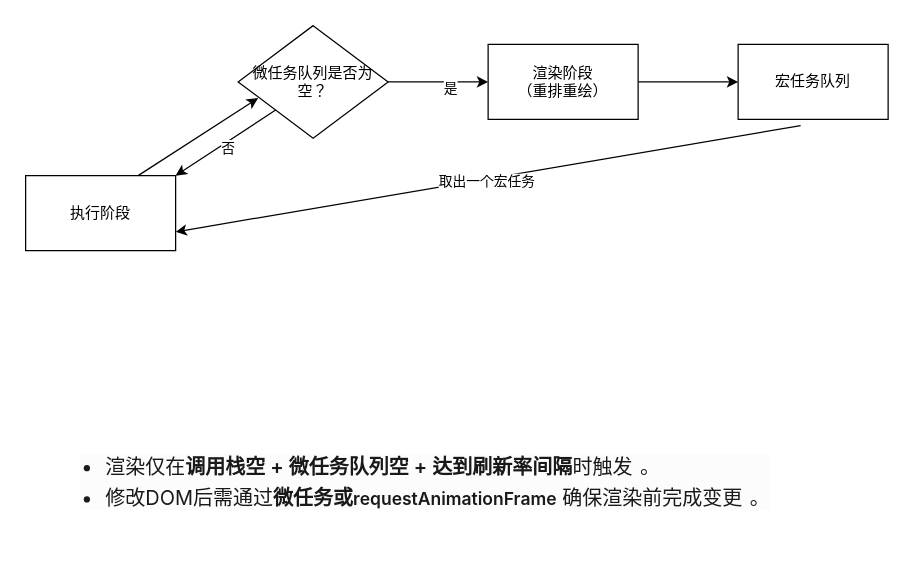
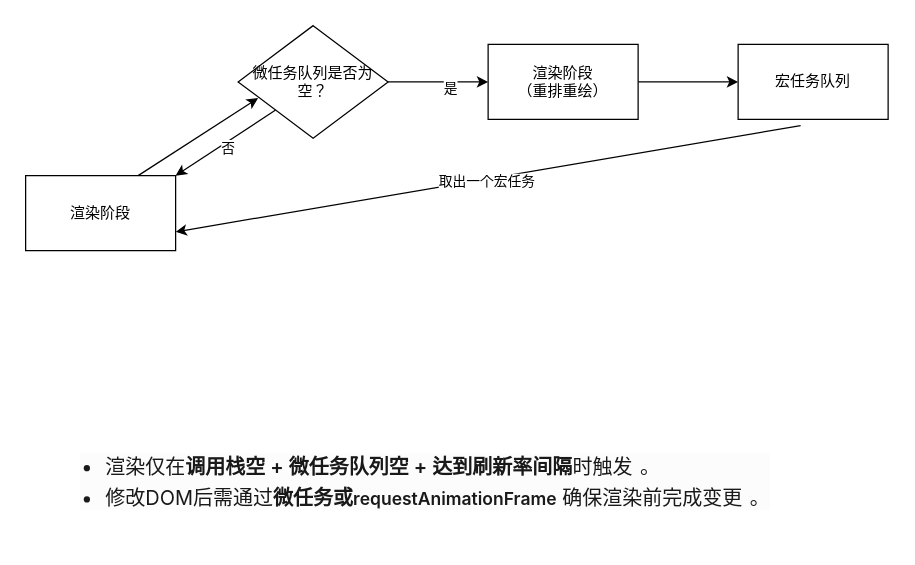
  <mxCell id="0" />
  <mxCell id="1" parent="0" />
- <mxCell id="2" value="执行阶段" style="rounded=0;whiteSpace=wrap;html=1;" vertex="1" parent="1"><mxGeometry x="20" y="140" width="120" height="60" as="geometry" /></mxCell>
+ <mxCell id="2" value="渲染阶段" style="rounded=0;whiteSpace=wrap;html=1;" vertex="1" parent="1"><mxGeometry x="20" y="140" width="120" height="60" as="geometry" /></mxCell>
  <mxCell id="3" value="" style="edgeStyle=none;html=1;" edge="1" parent="1" source="5" target="10"><mxGeometry relative="1" as="geometry" /></mxCell>
  <mxCell id="4" value="是" style="edgeLabel;html=1;align=center;verticalAlign=middle;resizable=0;points=[];" vertex="1" connectable="0" parent="3"><mxGeometry x="0.218" y="-4" relative="1" as="geometry"><mxPoint as="offset" /></mxGeometry></mxCell>
  <mxCell id="5" value="微任务队列是否为空？" style="rhombus;whiteSpace=wrap;html=1;" vertex="1" parent="1"><mxGeometry x="190" y="20" width="120" height="90" as="geometry" /></mxCell>
  <mxCell id="6" value="" style="endArrow=classic;html=1;entryX=0.133;entryY=0.644;entryDx=0;entryDy=0;entryPerimeter=0;exitX=0.75;exitY=0;exitDx=0;exitDy=0;" edge="1" parent="1" source="2" target="5"><mxGeometry width="50" height="50" relative="1" as="geometry"><mxPoint x="200" y="210" as="sourcePoint" /><mxPoint x="250" y="160" as="targetPoint" /></mxGeometry></mxCell>
  <mxCell id="7" value="" style="endArrow=classic;html=1;entryX=1;entryY=0;entryDx=0;entryDy=0;exitX=0;exitY=1;exitDx=0;exitDy=0;" edge="1" parent="1" source="5" target="2"><mxGeometry width="50" height="50" relative="1" as="geometry"><mxPoint x="200" y="210" as="sourcePoint" /><mxPoint x="250" y="160" as="targetPoint" /></mxGeometry></mxCell>
  <mxCell id="8" value="否" style="edgeLabel;html=1;align=center;verticalAlign=middle;resizable=0;points=[];" vertex="1" connectable="0" parent="7"><mxGeometry x="0.031" y="4" relative="1" as="geometry"><mxPoint as="offset" /></mxGeometry></mxCell>
  <mxCell id="9" value="" style="edgeStyle=none;html=1;" edge="1" parent="1" source="10" target="11"><mxGeometry relative="1" as="geometry" /></mxCell>
  <mxCell id="10" value="渲染阶段&lt;div&gt;（重排重绘）&lt;/div&gt;" style="whiteSpace=wrap;html=1;" vertex="1" parent="1"><mxGeometry x="390" y="35" width="120" height="60" as="geometry" /></mxCell>
  <mxCell id="11" value="宏任务队列" style="whiteSpace=wrap;html=1;" vertex="1" parent="1"><mxGeometry x="590" y="35" width="120" height="60" as="geometry" /></mxCell>
  <mxCell id="12" value="" style="endArrow=classic;html=1;entryX=1;entryY=0.75;entryDx=0;entryDy=0;" edge="1" parent="1" target="2"><mxGeometry width="50" height="50" relative="1" as="geometry"><mxPoint x="640" y="100" as="sourcePoint" /><mxPoint x="250" y="30" as="targetPoint" /></mxGeometry></mxCell>
  <mxCell id="13" value="取出一个宏任务" style="edgeLabel;html=1;align=center;verticalAlign=middle;resizable=0;points=[];" vertex="1" connectable="0" parent="12"><mxGeometry x="0.005" y="2" relative="1" as="geometry"><mxPoint as="offset" /></mxGeometry></mxCell>
  <mxCell id="14" value="&lt;ul style=&quot;margin: 4px 0px 0px; padding: 0px 0px 0px 16px; border: 0px; font-variant-numeric: inherit; font-variant-east-asian: inherit; font-variant-alternates: inherit; font-variant-position: inherit; font-variant-emoji: inherit; font-stretch: inherit; font-size: 16px; line-height: inherit; font-family: &amp;quot;PingFang SC&amp;quot;, -apple-system, BlinkMacSystemFont, &amp;quot;Segoe UI&amp;quot;, Roboto, Ubuntu, &amp;quot;Helvetica Neue&amp;quot;, Helvetica, Arial, &amp;quot;Hiragino Sans GB&amp;quot;, &amp;quot;Microsoft YaHei UI&amp;quot;, &amp;quot;Microsoft YaHei&amp;quot;, &amp;quot;Source Han Sans CN&amp;quot;, sans-serif; font-optical-sizing: inherit; font-size-adjust: inherit; font-kerning: inherit; font-feature-settings: inherit; font-variation-settings: inherit; vertical-align: baseline; list-style-position: initial; list-style-image: initial; text-align: left; color: rgba(0, 0, 0, 0.9); background-color: rgb(252, 252, 252);&quot;&gt;&lt;li style=&quot;margin: 0px 0px 4px 4px; padding-top: 0px; padding-bottom: 0px; border: 0px; font: inherit; vertical-align: baseline; word-break: break-word; overflow-wrap: break-word;&quot;&gt;渲染仅在​&lt;span style=&quot;margin: 0px; padding: 0px; border: 0px; font-style: inherit; font-variant: inherit; font-weight: 600; font-stretch: inherit; font-size: inherit; line-height: inherit; font-family: inherit; font-optical-sizing: inherit; font-size-adjust: inherit; font-kerning: inherit; font-feature-settings: inherit; font-variation-settings: inherit; vertical-align: baseline;&quot;&gt;​调用栈空 + 微任务队列空 + 达到刷新率间隔​&lt;/span&gt;​时触发&lt;div style=&quot;margin: 0px; padding: 0px 2px 0px 4px; border: 0px; font-style: inherit; font-variant: inherit; font-weight: inherit; font-stretch: inherit; font-size: 0px; line-height: inherit; font-family: inherit; font-optical-sizing: inherit; font-size-adjust: inherit; font-kerning: inherit; font-feature-settings: inherit; font-variation-settings: inherit; vertical-align: baseline; position: relative; top: 2px; display: inline-block; height: 16px; overflow: hidden;&quot; class=&quot;hyc-common-markdown__ref-list&quot;&gt;&lt;/div&gt;。&lt;/li&gt;&lt;li style=&quot;margin: 4px 0px 0px 4px; padding-top: 0px; padding-bottom: 0px; border: 0px; font: inherit; vertical-align: baseline; word-break: break-word; overflow-wrap: break-word;&quot;&gt;修改DOM后需通过​&lt;span style=&quot;margin: 0px; padding: 0px; border: 0px; font-style: inherit; font-variant: inherit; font-weight: 600; font-stretch: inherit; font-size: inherit; line-height: inherit; font-family: inherit; font-optical-sizing: inherit; font-size-adjust: inherit; font-kerning: inherit; font-feature-settings: inherit; font-variation-settings: inherit; vertical-align: baseline;&quot;&gt;​微任务或&lt;code style=&quot;font-family: inherit; margin: 0px; padding: 0px; border: 0px; font-style: inherit; font-variant: inherit; font-weight: inherit; font-stretch: inherit; font-size: 14px; line-height: inherit; font-optical-sizing: inherit; font-size-adjust: inherit; font-kerning: inherit; font-feature-settings: inherit; font-variation-settings: inherit; vertical-align: baseline; white-space-collapse: break-spaces; word-break: break-word;&quot; class=&quot;hyc-common-markdown__code__inline&quot;&gt;requestAnimationFrame&lt;/code&gt;​&lt;/span&gt;​ 确保渲染前完成变更&lt;div style=&quot;margin: 0px; padding: 0px 2px 0px 4px; border: 0px; font-style: inherit; font-variant: inherit; font-weight: inherit; font-stretch: inherit; font-size: 0px; line-height: inherit; font-family: inherit; font-optical-sizing: inherit; font-size-adjust: inherit; font-kerning: inherit; font-feature-settings: inherit; font-variation-settings: inherit; vertical-align: baseline; position: relative; top: 2px; display: inline-block; height: 16px; overflow: hidden;&quot; class=&quot;hyc-common-markdown__ref-list&quot;&gt;&lt;/div&gt;。&lt;/li&gt;&lt;/ul&gt;" style="text;html=1;align=center;verticalAlign=middle;whiteSpace=wrap;rounded=0;" vertex="1" parent="1"><mxGeometry x="40" y="335" width="600" height="95" as="geometry" /></mxCell>
